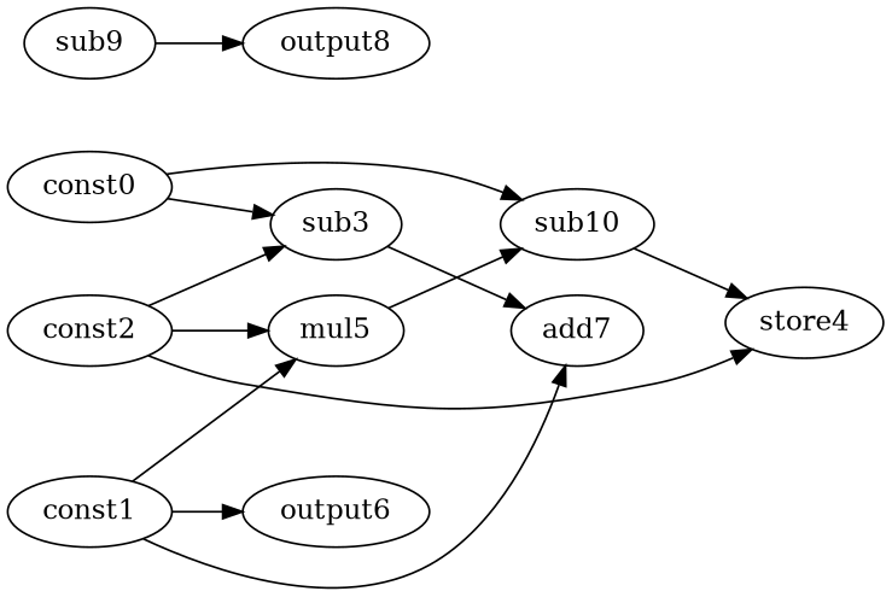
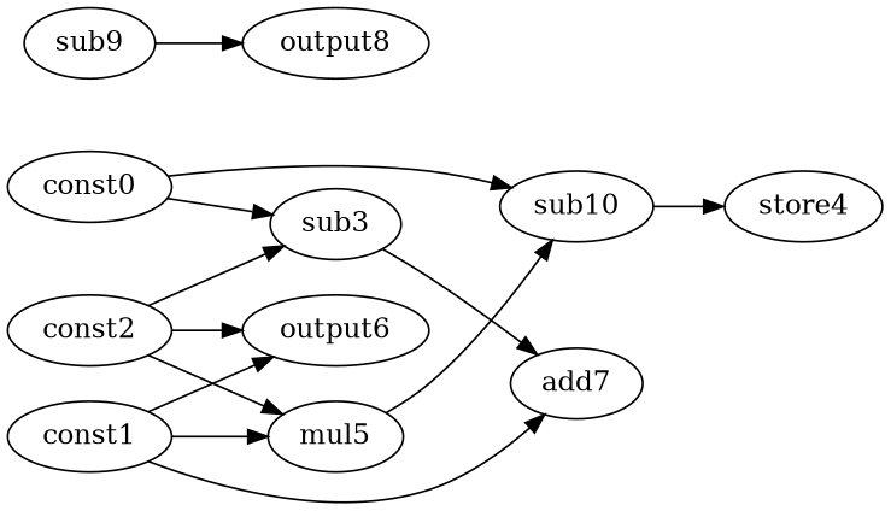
  digraph {
    rankdir=LR
    node [opcode=sub]
    edge [operand=0]
    sub3
    const0 [opcode=const]
    sub10
    add7 [opcode=add]
    sub9
    output8 [opcode=output]
    store4 [opcode=store]
    mul5 [opcode=mul]
    const1 [opcode=const]
    output6 [opcode=output]
    const2 [opcode=const]
    sub3 -> add7 [operand=1]
    const0 -> sub3
    const0 -> sub10
    sub10 -> store4
    sub9 -> output8
    mul5 -> sub10 [operand=1]
    const1 -> add7
    const1 -> mul5
    const1 -> output6
    const2 -> sub3 [operand=1]
-   const2 -> store4 [operand=1]
+   const2 -> output6 [operand=1]
    const2 -> mul5 [operand=1]
  }
